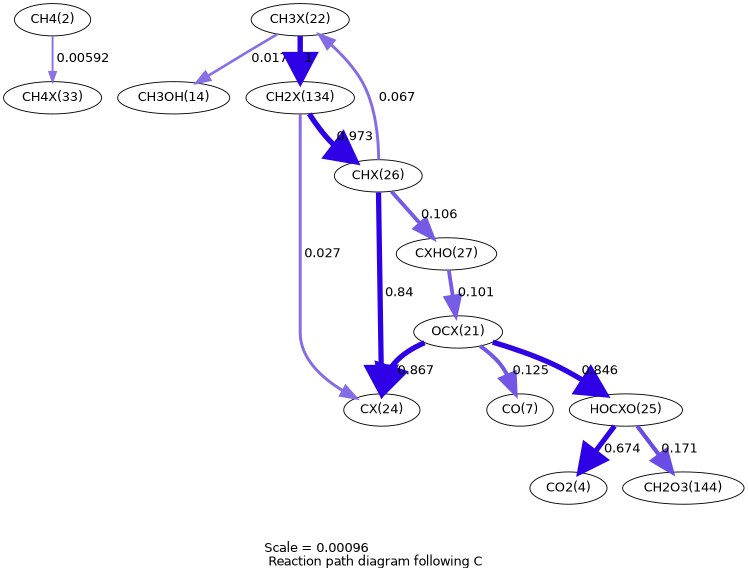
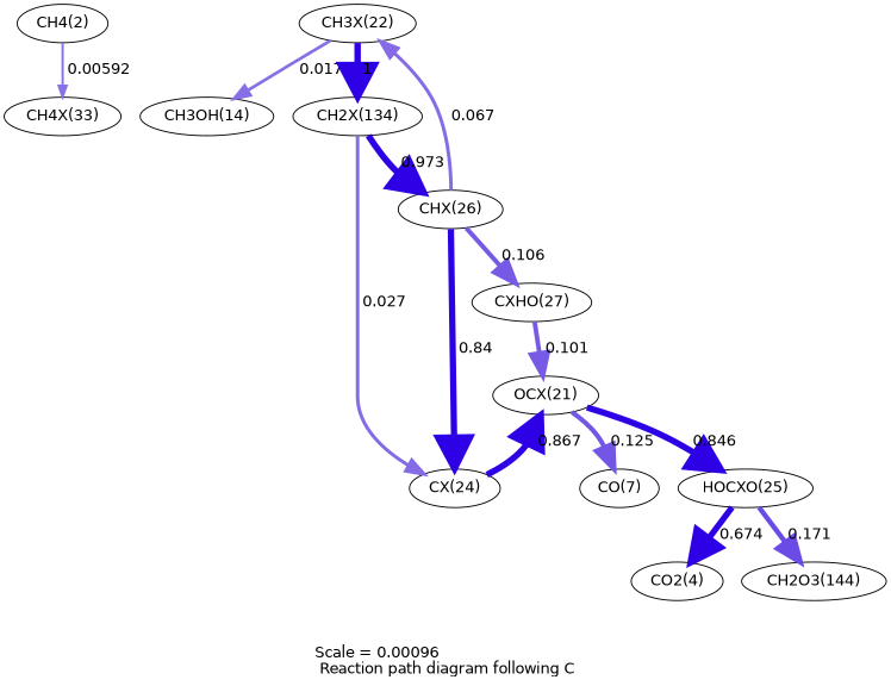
  digraph {
    fontname=Helvetica
    label="Scale = 0.00096\l Reaction path diagram following C"
    node [fontname=Helvetica]
    edge [arrowsize=1.64 color="0.7, 0.527, 0.9" fontname=Helvetica penwidth=3.27]
    n1 [label="CH4(2)"]
    n2 [label="CH4X(33)"]
    n3 [label="CH3X(22)"]
    n4 [label="CH3OH(14)"]
    n5 [label="CH2X(134)"]
    n6 [label="CHX(26)"]
    n7 [label="CX(24)"]
    n8 [label="CXHO(27)"]
    n9 [label="OCX(21)"]
    n10 [label="CO(7)"]
    n11 [label="HOCXO(25)"]
    n12 [label="CO2(4)"]
    n13 [label="CH2O3(144)"]
    n1 -> n2 [arrowsize=1.06 color="0.7, 0.506, 0.9" label=" 0.00592" penwidth=2.13]
    n3 -> n4 [arrowsize=1.47 color="0.7, 0.517, 0.9" label=" 0.0172" penwidth=2.93]
    n3 -> n5 [arrowsize=3 color="0.7, 1.5, 0.9" label=" 1" penwidth=6]
    n5 -> n6 [arrowsize=2.99 color="0.7, 1.47, 0.9" label=" 0.973" penwidth=5.98]
    n5 -> n7 [label=" 0.027"]
    n6 -> n3 [label=" 0.067"]
    n6 -> n7 [arrowsize=2.93 color="0.7, 1.34, 0.9" label=" 0.84" penwidth=5.87]
    n6 -> n8 [arrowsize=2.15 color="0.7, 0.606, 0.9" label=" 0.106" penwidth=4.31]
-   n9 -> n7 [arrowsize=2.95 color="0.7, 1.37, 0.9" label=" 0.867" penwidth=5.89]
+   n7 -> n9 [arrowsize=2.95 color="0.7, 1.37, 0.9" label=" 0.867" penwidth=5.89]
    n8 -> n9 [arrowsize=2.14 color="0.7, 0.601, 0.9" label=" 0.101" penwidth=4.27]
    n9 -> n10 [arrowsize=2.22 color="0.7, 0.625, 0.9" label=" 0.125" penwidth=4.43]
    n9 -> n11 [arrowsize=2.94 color="0.7, 1.35, 0.9" label=" 0.846" penwidth=5.87]
    n11 -> n12 [arrowsize=2.85 color="0.7, 1.17, 0.9" label=" 0.674" penwidth=5.7]
    n11 -> n13 [arrowsize=2.33 color="0.7, 0.671, 0.9" label=" 0.171" penwidth=4.67]
  }
